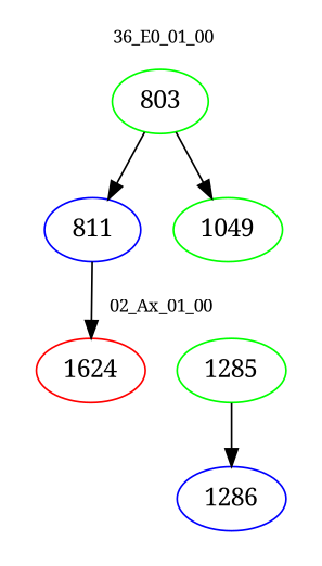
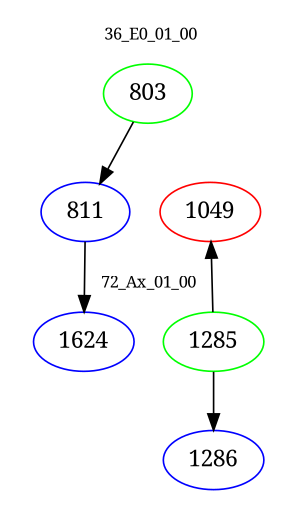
  digraph {
    fontname="Noto Serif"
    node [color=green fontname="Noto Serif"]
    edge [color=black fontname="Noto Serif"]
    n1 [label=1285]
    n2 [color=blue label=1286]
-   n3 [color=red label=1624]
+   n3 [color=blue label=1624]
    n4 [label=803]
    n5 [color=blue label=811]
-   n6 [label=1049]
+   n6 [color=red label=1049]
    subgraph cluster_1 {
      color=white
      fontsize=10
-     label="02_Ax_01_00"
+     label="72_Ax_01_00"
      n1
      n2
      n3
    }
    subgraph cluster_2 {
      color=white
      fontsize=10
      label="36_E0_01_00"
      n4
      n5
      n6
    }
    n1 -> n2
    n4 -> n5
-   n4 -> n6
+   n1 -> n6
    n5 -> n3
  }
